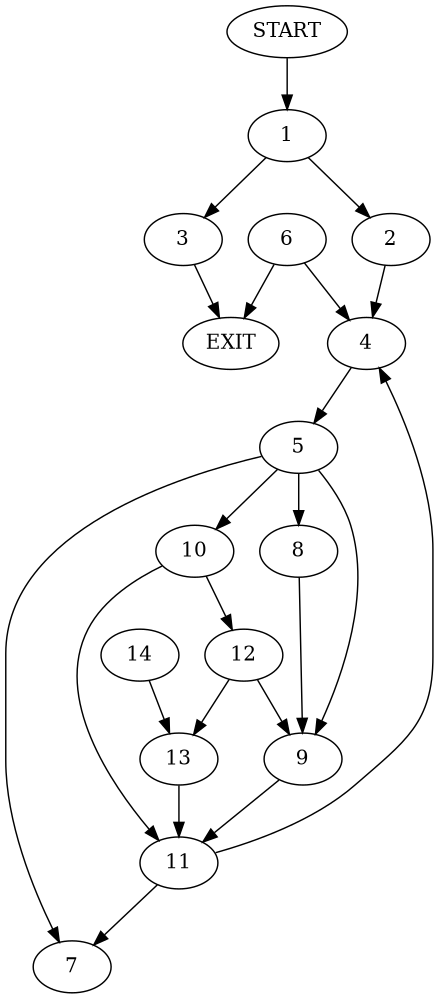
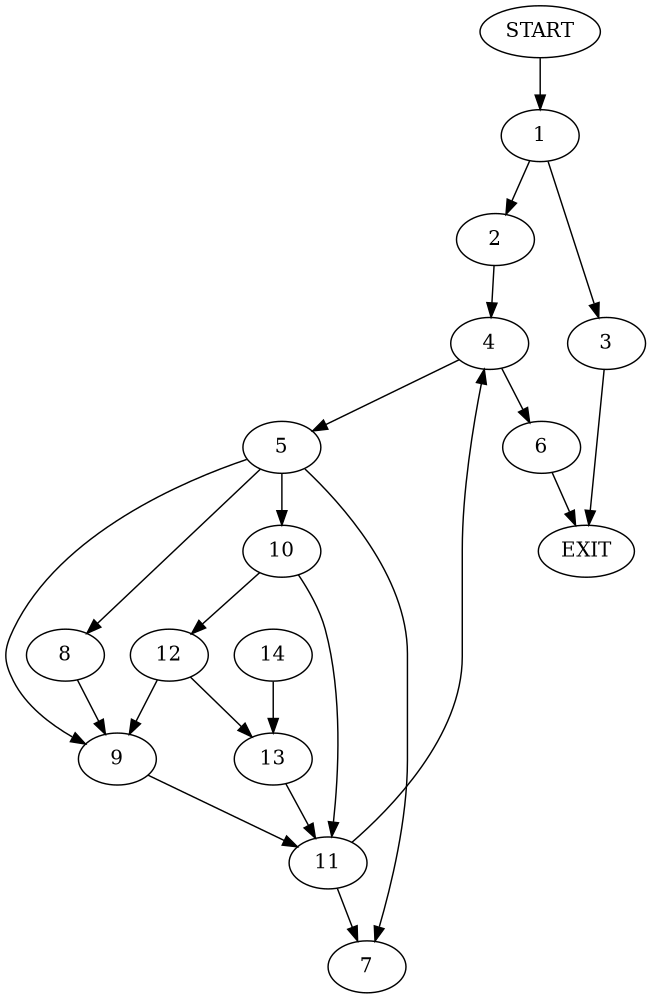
  digraph {
    n1 [label=START]
    1
    2
    3
    n5 [label=EXIT]
    4
    5
    6
    7
    8
    9
    10
    11
    12
    13
    14
    n1 -> 1
    1 -> 2
    1 -> 3
    2 -> 4
    3 -> n5
    4 -> 5
-   6 -> 4
+   4 -> 6
    5 -> 7
    5 -> 8
    5 -> 9
    5 -> 10
    6 -> n5
    8 -> 9
    9 -> 11
    10 -> 11
    10 -> 12
    11 -> 4
    11 -> 7
    12 -> 9
    12 -> 13
    13 -> 11
    14 -> 13
  }
